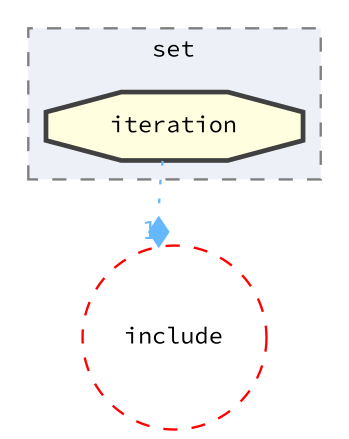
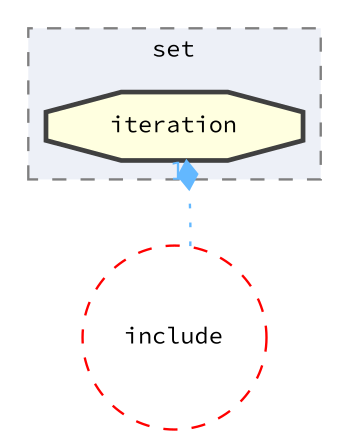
  digraph {
    compound=true
    fontname="Source Code Pro"
    node [fontname="Source Code Pro" fontsize=10]
    n1 [color=grey25 fillcolor=lightyellow height=0.2 label=iteration shape=octagon style="filled,bold" width=0.4]
    n2 [color=red fillcolor=white height=0.2 label=include shape=circle style="filled,dashed" width=0.4]
    subgraph cluster_1 {
      bgcolor="#edf0f7"
      fontsize=10
      label=set
      pencolor=grey50
      style="filled,dashed"
      n1
    }
-   n1 -> n2 [color=steelblue1 fontcolor=steelblue1 fontname="Source Code Pro" fontsize=10 headlabel=1 labeldistance=1.5 labelfontname=Helvetica labelfontsize=10 style=dotted arrowhead=diamond]
+   n2 -> n1 [color=steelblue1 fontcolor=steelblue1 fontname="Source Code Pro" fontsize=10 headlabel=1 labeldistance=1.5 labelfontname=Helvetica labelfontsize=10 style=dotted arrowhead=diamond]
  }
